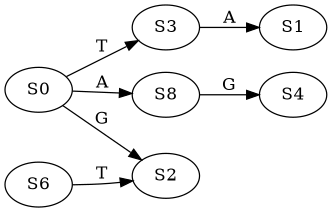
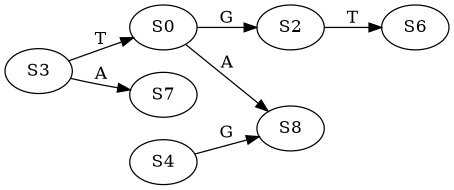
  strict digraph {
    rankdir=LR
    n1 [label=S8]
    S0
    S2
    S3
    S4
    S6
-   S7 [label=S1]
-   n1 -> S4 [label=G]
+   S7
+   S4 -> n1 [label=G]
    S0 -> n1 [label=A]
    S0 -> S2 [label=G]
-   S0 -> S3 [label=T]
-   S6 -> S2 [label=T]
+   S3 -> S0 [label=T]
+   S2 -> S6 [label=T]
    S3 -> S7 [label=A]
  }
